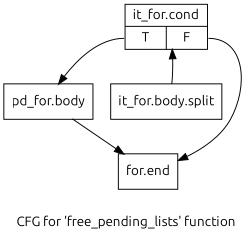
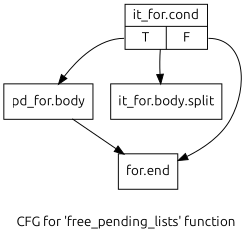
  digraph {
    fontname=Ubuntu
    label="CFG for 'free_pending_lists' function"
    node [fontname=Ubuntu shape=record]
    edge [fontname=Ubuntu]
    n1 [label="{it_for.cond|{<s0>T|<s1>F}}"]
    n2 [label="{pd_for.body}"]
    n3 [label="{for.end}"]
    n4 [label="{it_for.body.split}"]
    n1 -> n2 [tailport=s0]
    n1 -> n3 [tailport=s1]
    n2 -> n3
-   n4 -> n1
+   n1 -> n4
  }
